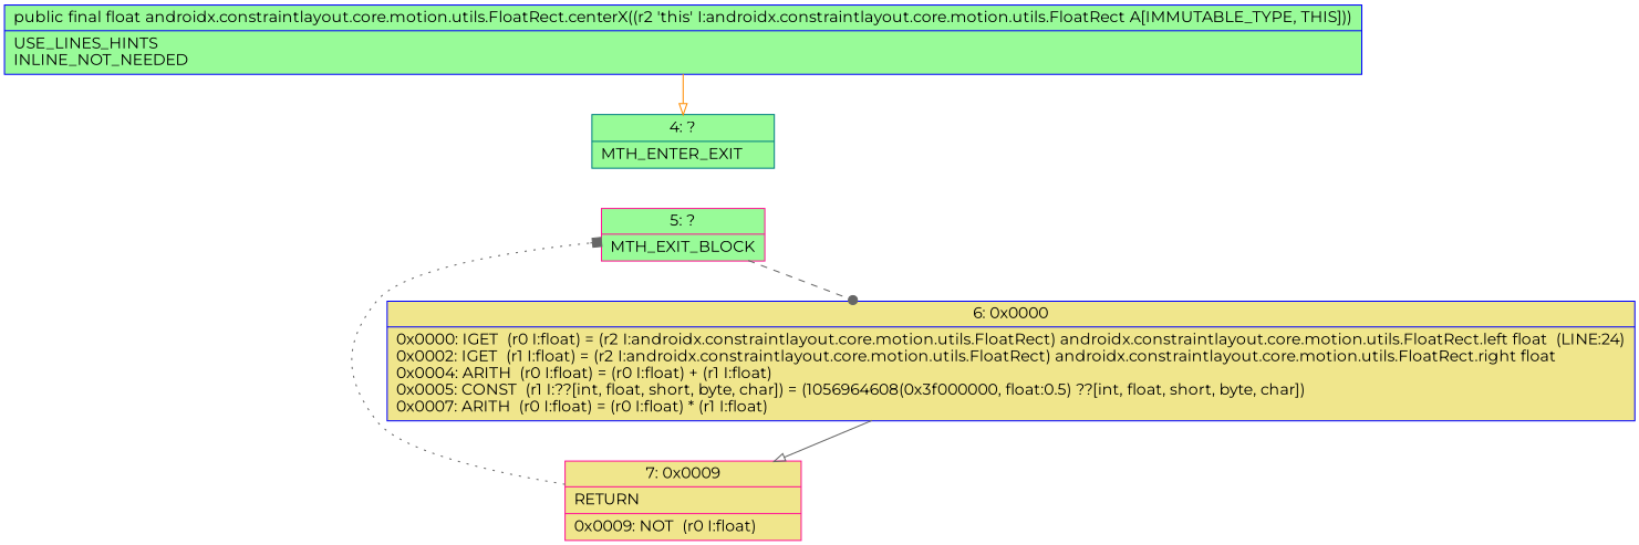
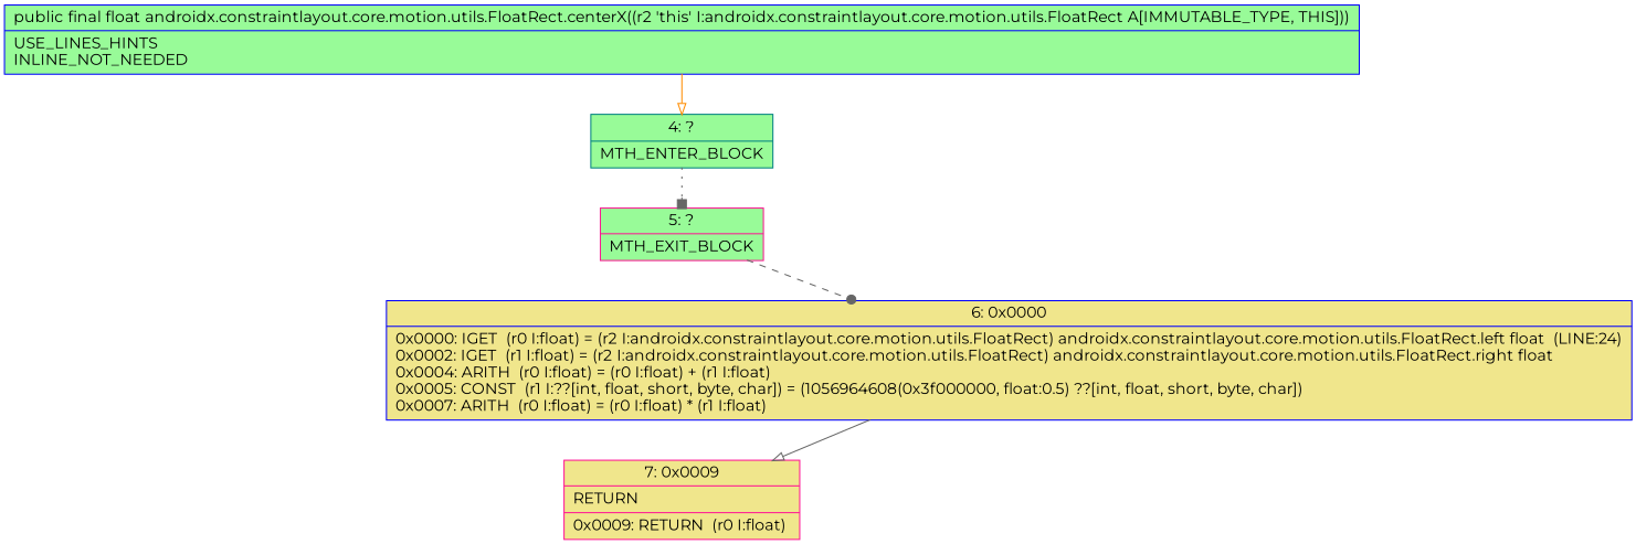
  digraph {
    fontname=Montserrat
    node [color=blue fillcolor=palegreen fontname=Montserrat shape=record style=filled]
    edge [arrowhead=onormal color=gray40 fontname=Montserrat style=solid]
-   n1 [color=teal label="{4\:\ ?|MTH_ENTER_EXIT\l}"]
+   n1 [color=teal label="{4\:\ ?|MTH_ENTER_BLOCK\l}"]
    n2 [fillcolor=khaki label="{6\:\ 0x0000|0x0000: IGET  (r0 I:float) = (r2 I:androidx.constraintlayout.core.motion.utils.FloatRect) androidx.constraintlayout.core.motion.utils.FloatRect.left float  (LINE:24)\l0x0002: IGET  (r1 I:float) = (r2 I:androidx.constraintlayout.core.motion.utils.FloatRect) androidx.constraintlayout.core.motion.utils.FloatRect.right float \l0x0004: ARITH  (r0 I:float) = (r0 I:float) + (r1 I:float) \l0x0005: CONST  (r1 I:??[int, float, short, byte, char]) = (1056964608(0x3f000000, float:0.5) ??[int, float, short, byte, char]) \l0x0007: ARITH  (r0 I:float) = (r0 I:float) * (r1 I:float) \l}"]
-   n3 [color=deeppink fillcolor=khaki label="{7\:\ 0x0009|RETURN\l|0x0009: NOT  (r0 I:float) \l}"]
+   n3 [color=deeppink fillcolor=khaki label="{7\:\ 0x0009|RETURN\l|0x0009: RETURN  (r0 I:float) \l}"]
    n4 [color=deeppink label="{5\:\ ?|MTH_EXIT_BLOCK\l}"]
    n5 [label="{public final float androidx.constraintlayout.core.motion.utils.FloatRect.centerX((r2 'this' I:androidx.constraintlayout.core.motion.utils.FloatRect A[IMMUTABLE_TYPE, THIS]))  | USE_LINES_HINTS\lINLINE_NOT_NEEDED\l}"]
    n2 -> n3
-   n3 -> n4 [arrowhead=box style=dotted]
+   n1 -> n4 [arrowhead=box style=dotted]
    n4 -> n2 [arrowhead=dot style=dashed]
    n5 -> n1 [color=darkorange]
  }
